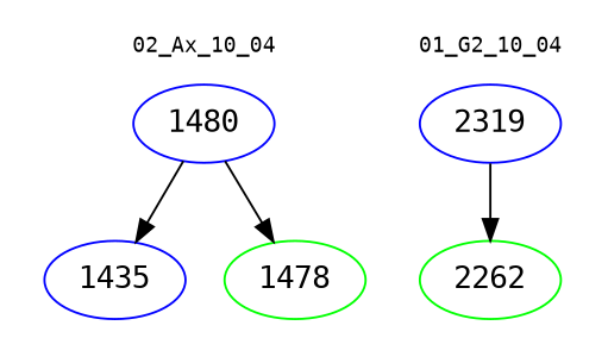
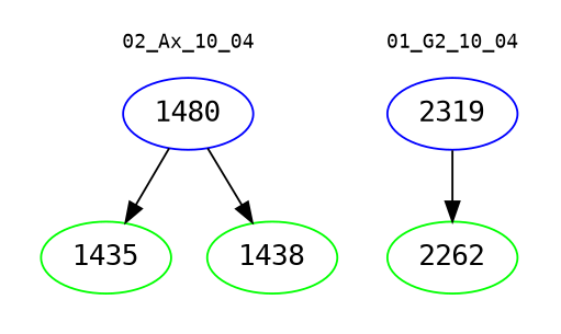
  digraph {
    fontname="DejaVu Sans Mono"
    node [color=blue fontname="DejaVu Sans Mono"]
    edge [color=black fontname="DejaVu Sans Mono"]
    n1 [label=1480]
-   n2 [label=1435]
-   n3 [color=green label=1478]
+   n2 [color=green label=1435]
+   n3 [color=green label=1438]
    n4 [label=2319]
    n5 [color=green label=2262]
    subgraph cluster_1 {
      color=white
      fontsize=10
      label="02_Ax_10_04"
      n1
      n2
      n3
    }
    subgraph cluster_2 {
      color=white
      fontsize=10
      label="01_G2_10_04"
      n4
      n5
    }
    n1 -> n2
    n1 -> n3
    n4 -> n5
  }
